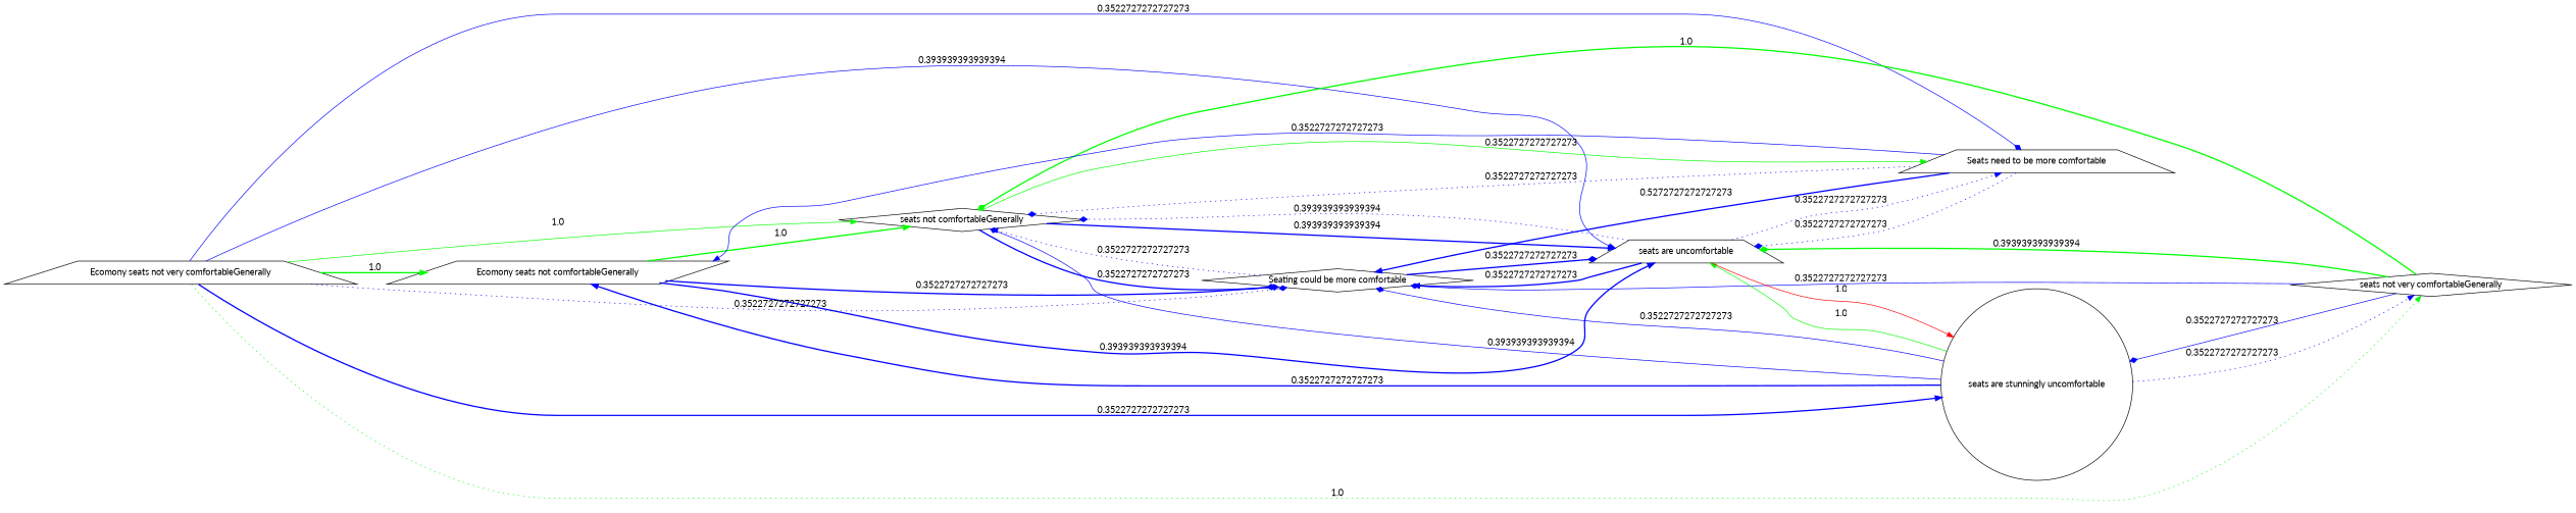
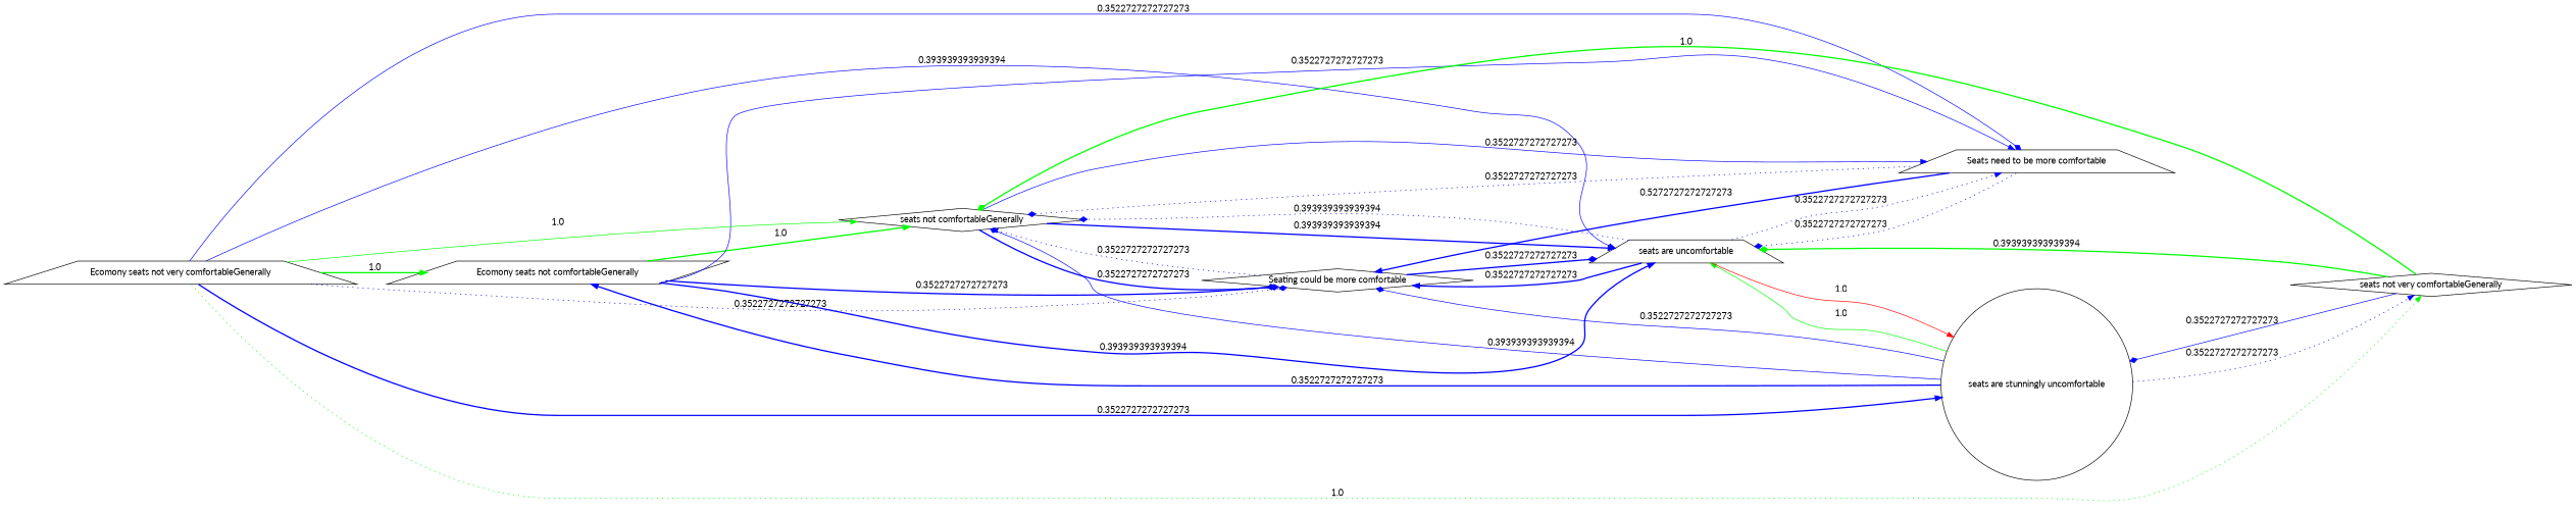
  digraph {
    fontname=Lato
    rankdir=LR
    node [fontname=Lato shape=trapezium]
    edge [arrowhead=normal color=blue fontname=Lato style=bold]
    "Ecomony seats not comfortableGenerally" [shape=parallelogram]
    "Ecomony seats not very comfortableGenerally"
    "seats not comfortableGenerally" [shape=diamond]
    "seats not very comfortableGenerally" [shape=diamond]
    "Seating could be more comfortable" [shape=diamond]
    "Seats need to be more comfortable"
    "seats are stunningly uncomfortable" [shape=circle]
    "seats are uncomfortable"
    "Ecomony seats not comfortableGenerally" -> "seats not comfortableGenerally" [color=green label=1.0]
    "Ecomony seats not comfortableGenerally" -> "Seating could be more comfortable" [arrowhead=diamond label=0.3522727272727273]
-   "Seats need to be more comfortable" -> "Ecomony seats not comfortableGenerally" [label=0.3522727272727273 style=solid]
+   "Ecomony seats not comfortableGenerally" -> "Seats need to be more comfortable" [label=0.3522727272727273 style=solid]
    "Ecomony seats not comfortableGenerally" -> "seats are uncomfortable" [label=0.393939393939394]
    "Ecomony seats not very comfortableGenerally" -> "Ecomony seats not comfortableGenerally" [color=green label=1.0]
    "Ecomony seats not very comfortableGenerally" -> "seats not comfortableGenerally" [color=green label=1.0 style=solid]
    "Ecomony seats not very comfortableGenerally" -> "seats not very comfortableGenerally" [color=green label=1.0 style=dotted]
    "Ecomony seats not very comfortableGenerally" -> "Seating could be more comfortable" [arrowhead=diamond label=0.3522727272727273 style=dotted]
    "Ecomony seats not very comfortableGenerally" -> "Seats need to be more comfortable" [arrowhead=diamond label=0.3522727272727273 style=solid]
    "Ecomony seats not very comfortableGenerally" -> "seats are stunningly uncomfortable" [label=0.3522727272727273]
    "Ecomony seats not very comfortableGenerally" -> "seats are uncomfortable" [label=0.393939393939394 style=solid]
    "seats not comfortableGenerally" -> "Seating could be more comfortable" [arrowhead=diamond label=0.3522727272727273]
-   "seats not comfortableGenerally" -> "Seats need to be more comfortable" [color=green label=0.3522727272727273 style=solid]
+   "seats not comfortableGenerally" -> "Seats need to be more comfortable" [label=0.3522727272727273 style=solid]
    "seats not comfortableGenerally" -> "seats are uncomfortable" [label=0.393939393939394]
    "seats not very comfortableGenerally" -> "seats not comfortableGenerally" [arrowhead=diamond color=green label=1.0]
-   "seats not very comfortableGenerally" -> "Seating could be more comfortable" [arrowhead=diamond label=0.3522727272727273 style=solid]
    "seats not very comfortableGenerally" -> "seats are stunningly uncomfortable" [arrowhead=diamond label=0.3522727272727273 style=solid]
    "seats not very comfortableGenerally" -> "seats are uncomfortable" [arrowhead=diamond color=green label=0.393939393939394]
    "Seating could be more comfortable" -> "seats not comfortableGenerally" [label=0.3522727272727273 style=dotted]
    "Seating could be more comfortable" -> "seats are uncomfortable" [arrowhead=diamond label=0.3522727272727273]
    "Seats need to be more comfortable" -> "seats not comfortableGenerally" [arrowhead=diamond label=0.3522727272727273 style=dotted]
    "Seats need to be more comfortable" -> "Seating could be more comfortable" [label=0.5272727272727273]
    "Seats need to be more comfortable" -> "seats are uncomfortable" [arrowhead=diamond label=0.3522727272727273 style=dotted]
    "seats are stunningly uncomfortable" -> "Ecomony seats not comfortableGenerally" [label=0.3522727272727273]
    "seats are stunningly uncomfortable" -> "seats not comfortableGenerally" [arrowhead=diamond label=0.393939393939394 style=solid]
    "seats are stunningly uncomfortable" -> "seats not very comfortableGenerally" [label=0.3522727272727273 style=dotted]
    "seats are stunningly uncomfortable" -> "Seating could be more comfortable" [arrowhead=diamond label=0.3522727272727273 style=solid]
    "seats are stunningly uncomfortable" -> "seats are uncomfortable" [color=green label=1.0 style=solid]
    "seats are uncomfortable" -> "seats not comfortableGenerally" [arrowhead=diamond label=0.393939393939394 style=dotted]
    "seats are uncomfortable" -> "Seating could be more comfortable" [label=0.3522727272727273]
    "seats are uncomfortable" -> "Seats need to be more comfortable" [label=0.3522727272727273 style=dotted]
    "seats are uncomfortable" -> "seats are stunningly uncomfortable" [color=red label=1.0 style=solid]
  }
